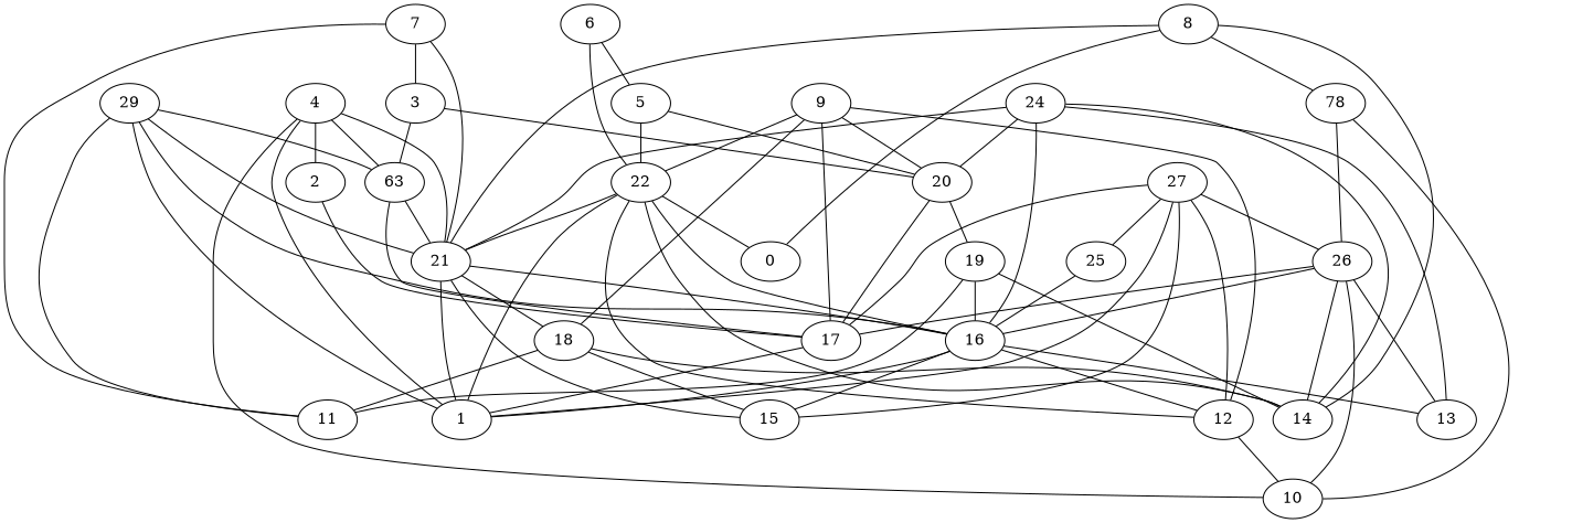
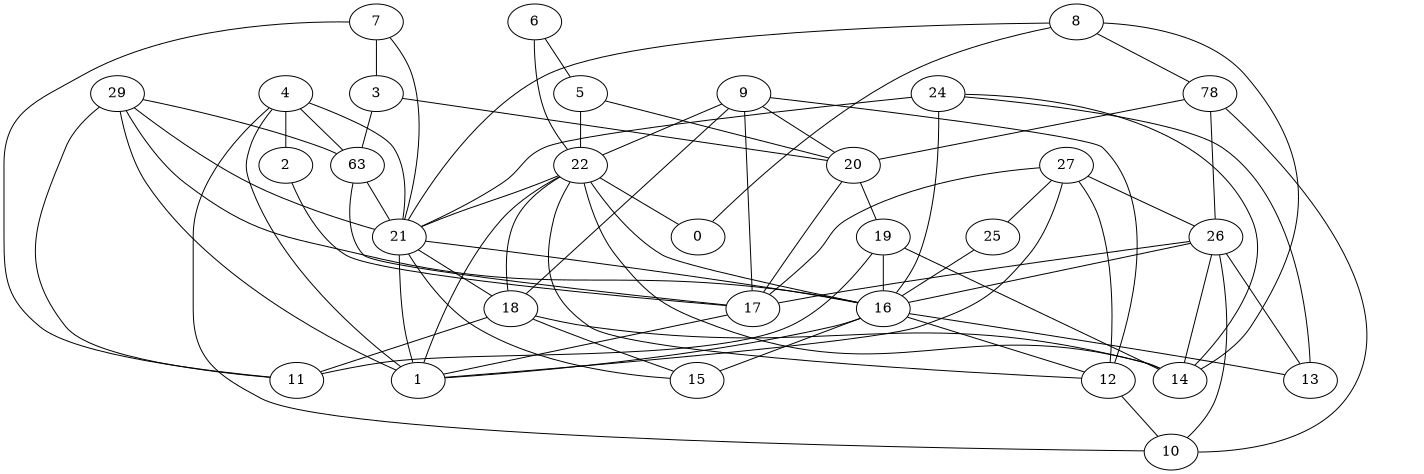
  digraph {
    edge [color=black dir=none]
    9
    12
    17
    18
    22
    20
    10
    1
    14
    11
    15
    0
    16
    21
    13
    29
    n17 [label=63]
    19
    26
    n20 [label=78]
    5
    6
    24
    4
    2
    27
    25
    7
    3
    8
    subgraph sub_1 {
      9
      12
      17
      18
      22
      20
      10
      1
      14
      11
      15
      0
      16
      21
      13
      29
      n17
      19
      26
      n20
      5
      6
      24
      4
      2
      27
      25
      7
      3
      8
    }
    9 -> 12
    9 -> 17
    9 -> 18
    9 -> 22
    9 -> 20
    12 -> 10
    17 -> 1
    18 -> 14
    18 -> 11
    18 -> 15
    22 -> 12
+   22 -> 18
    22 -> 1
    22 -> 14
    22 -> 0
    22 -> 16
    22 -> 21
    20 -> 17
    20 -> 19
    16 -> 12
    16 -> 1
    16 -> 15
    16 -> 13
    21 -> 18
    21 -> 1
    21 -> 15
    21 -> 16
    29 -> 1
    29 -> 11
    29 -> 16
    29 -> 21
    29 -> n17
    n17 -> 17
    n17 -> 21
    19 -> 14
    19 -> 11
    19 -> 16
    26 -> 17
    26 -> 10
    26 -> 14
    26 -> 16
    26 -> 13
    n20 -> 10
    n20 -> 26
    5 -> 22
    5 -> 20
    6 -> 22
    6 -> 5
-   24 -> 20
+   n20 -> 20
    24 -> 14
    24 -> 16
    24 -> 21
    24 -> 13
    4 -> 10
    4 -> 1
    4 -> 21
    4 -> n17
    4 -> 2
    2 -> 17
    27 -> 12
    27 -> 17
    27 -> 1
-   27 -> 15
    27 -> 26
    27 -> 25
    25 -> 16
    7 -> 11
    7 -> 21
    7 -> 3
    3 -> 20
    3 -> n17
    8 -> 14
    8 -> 0
    8 -> 21
    8 -> n20
  }
